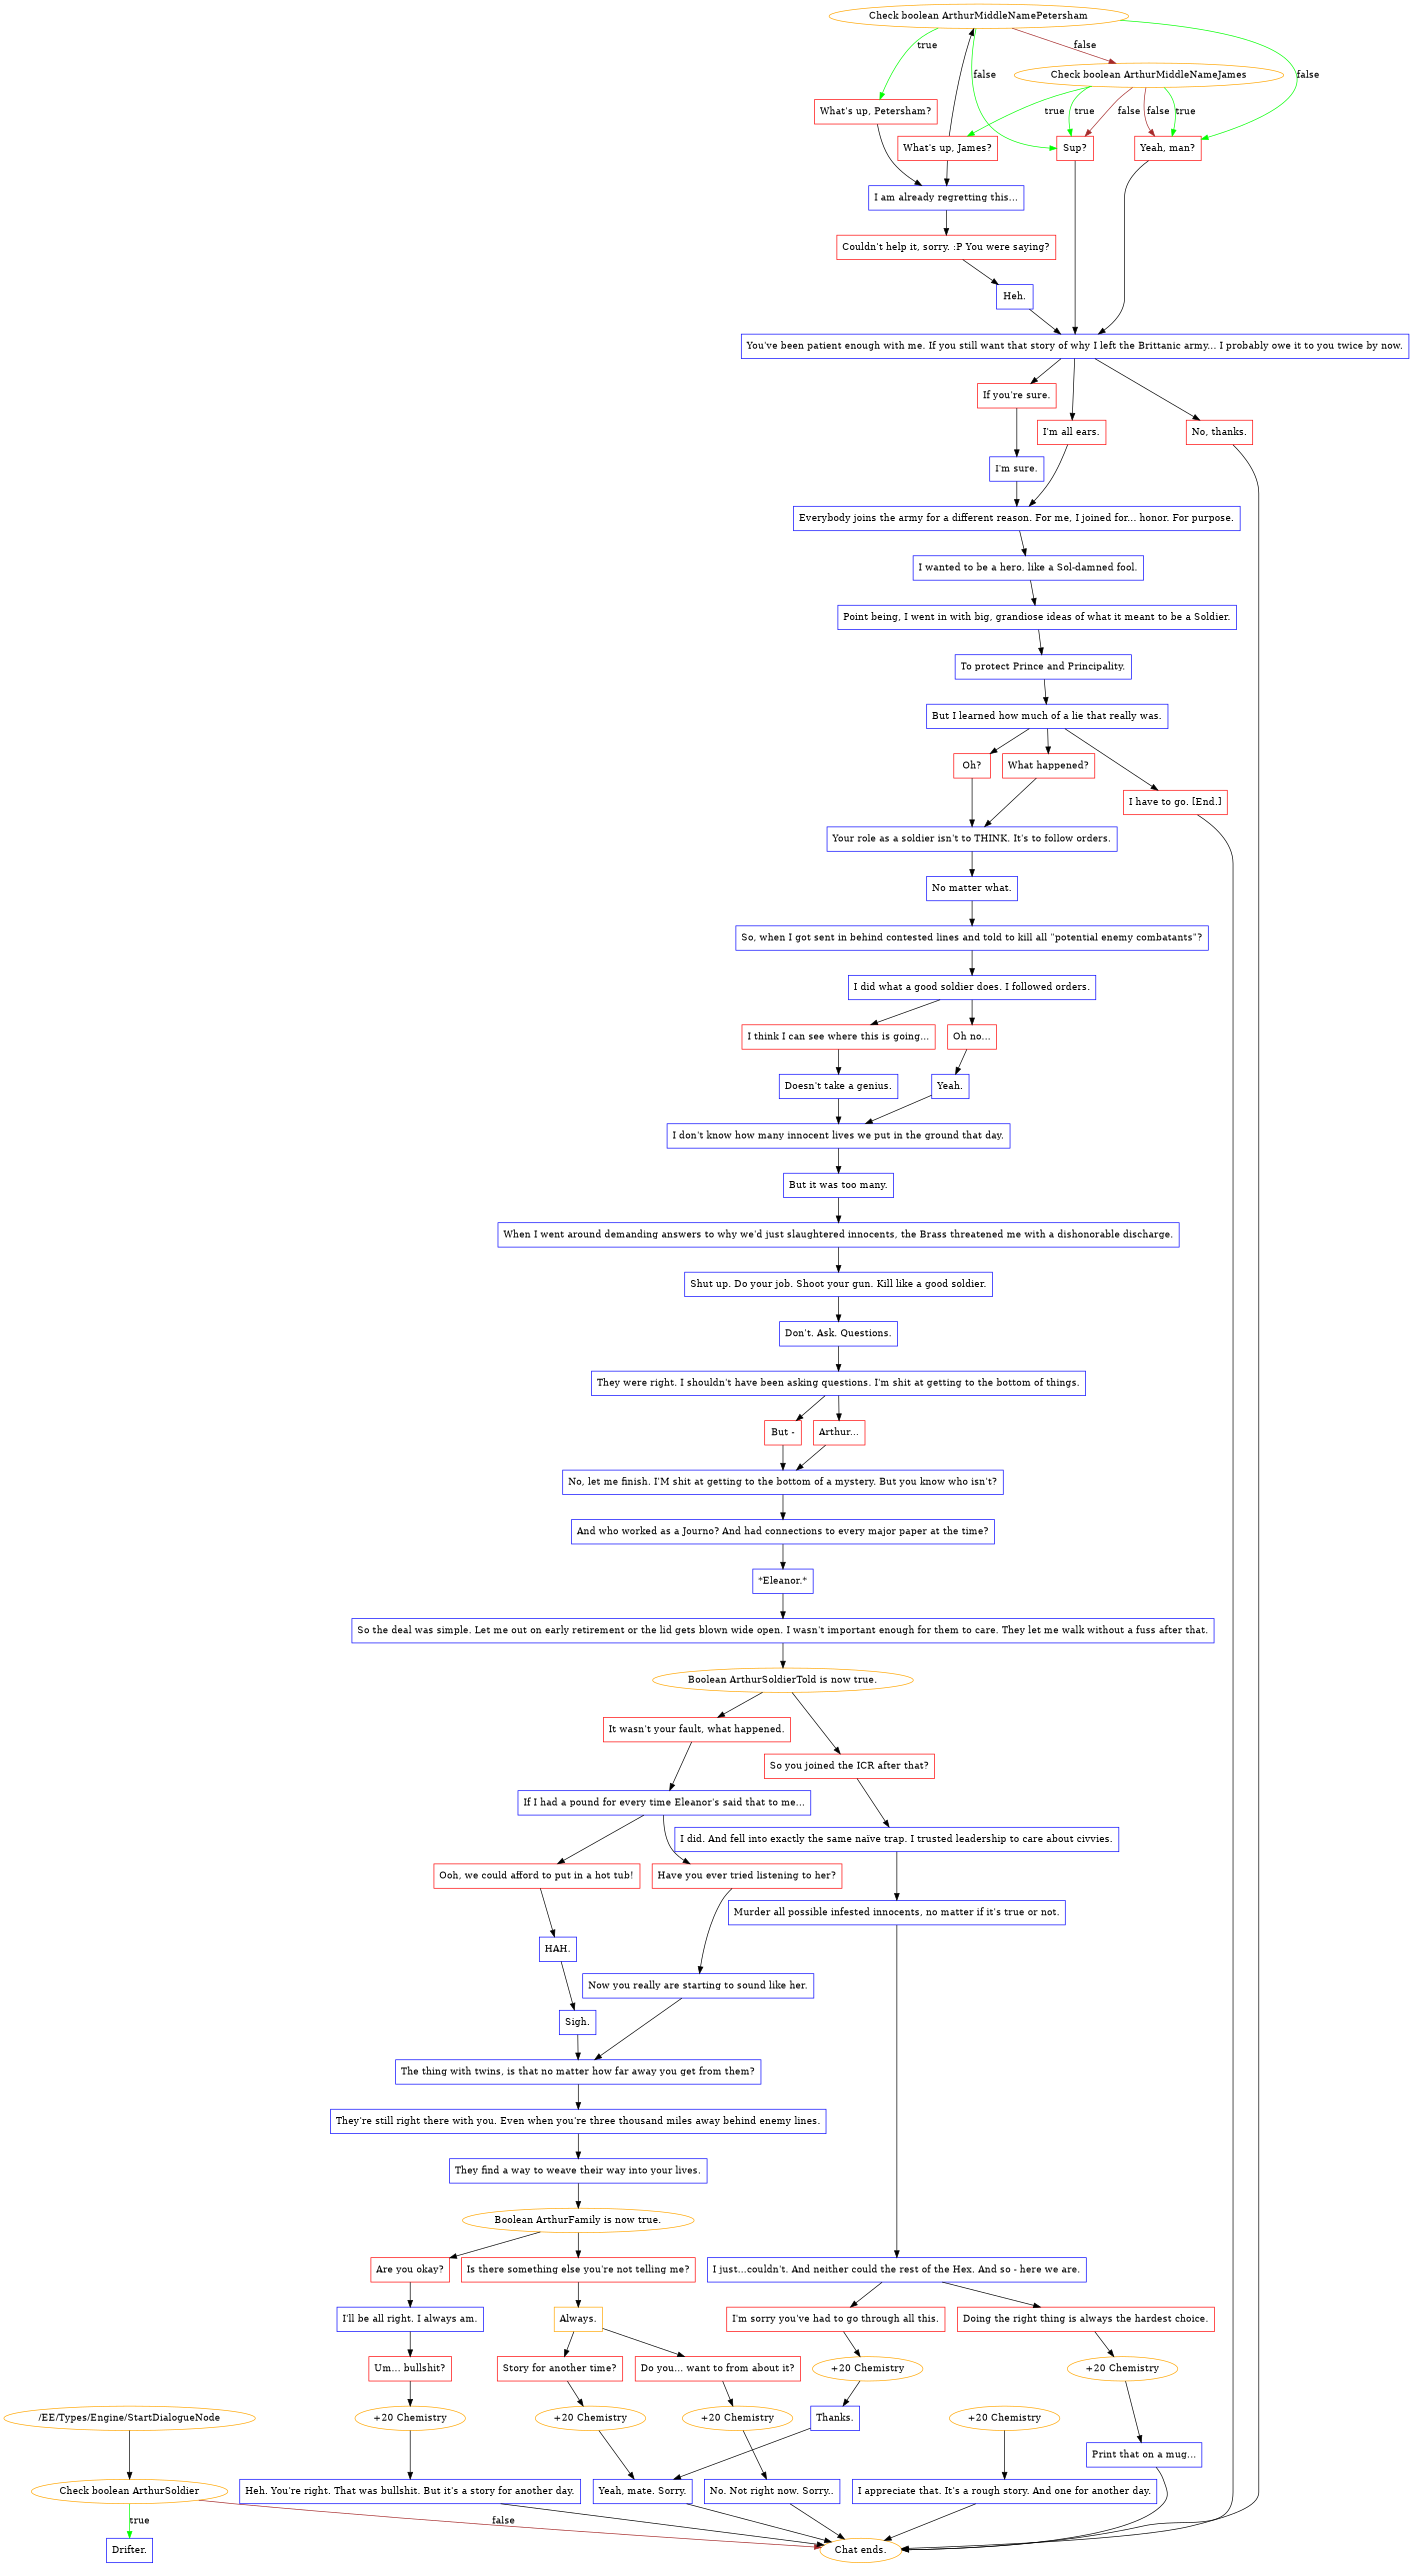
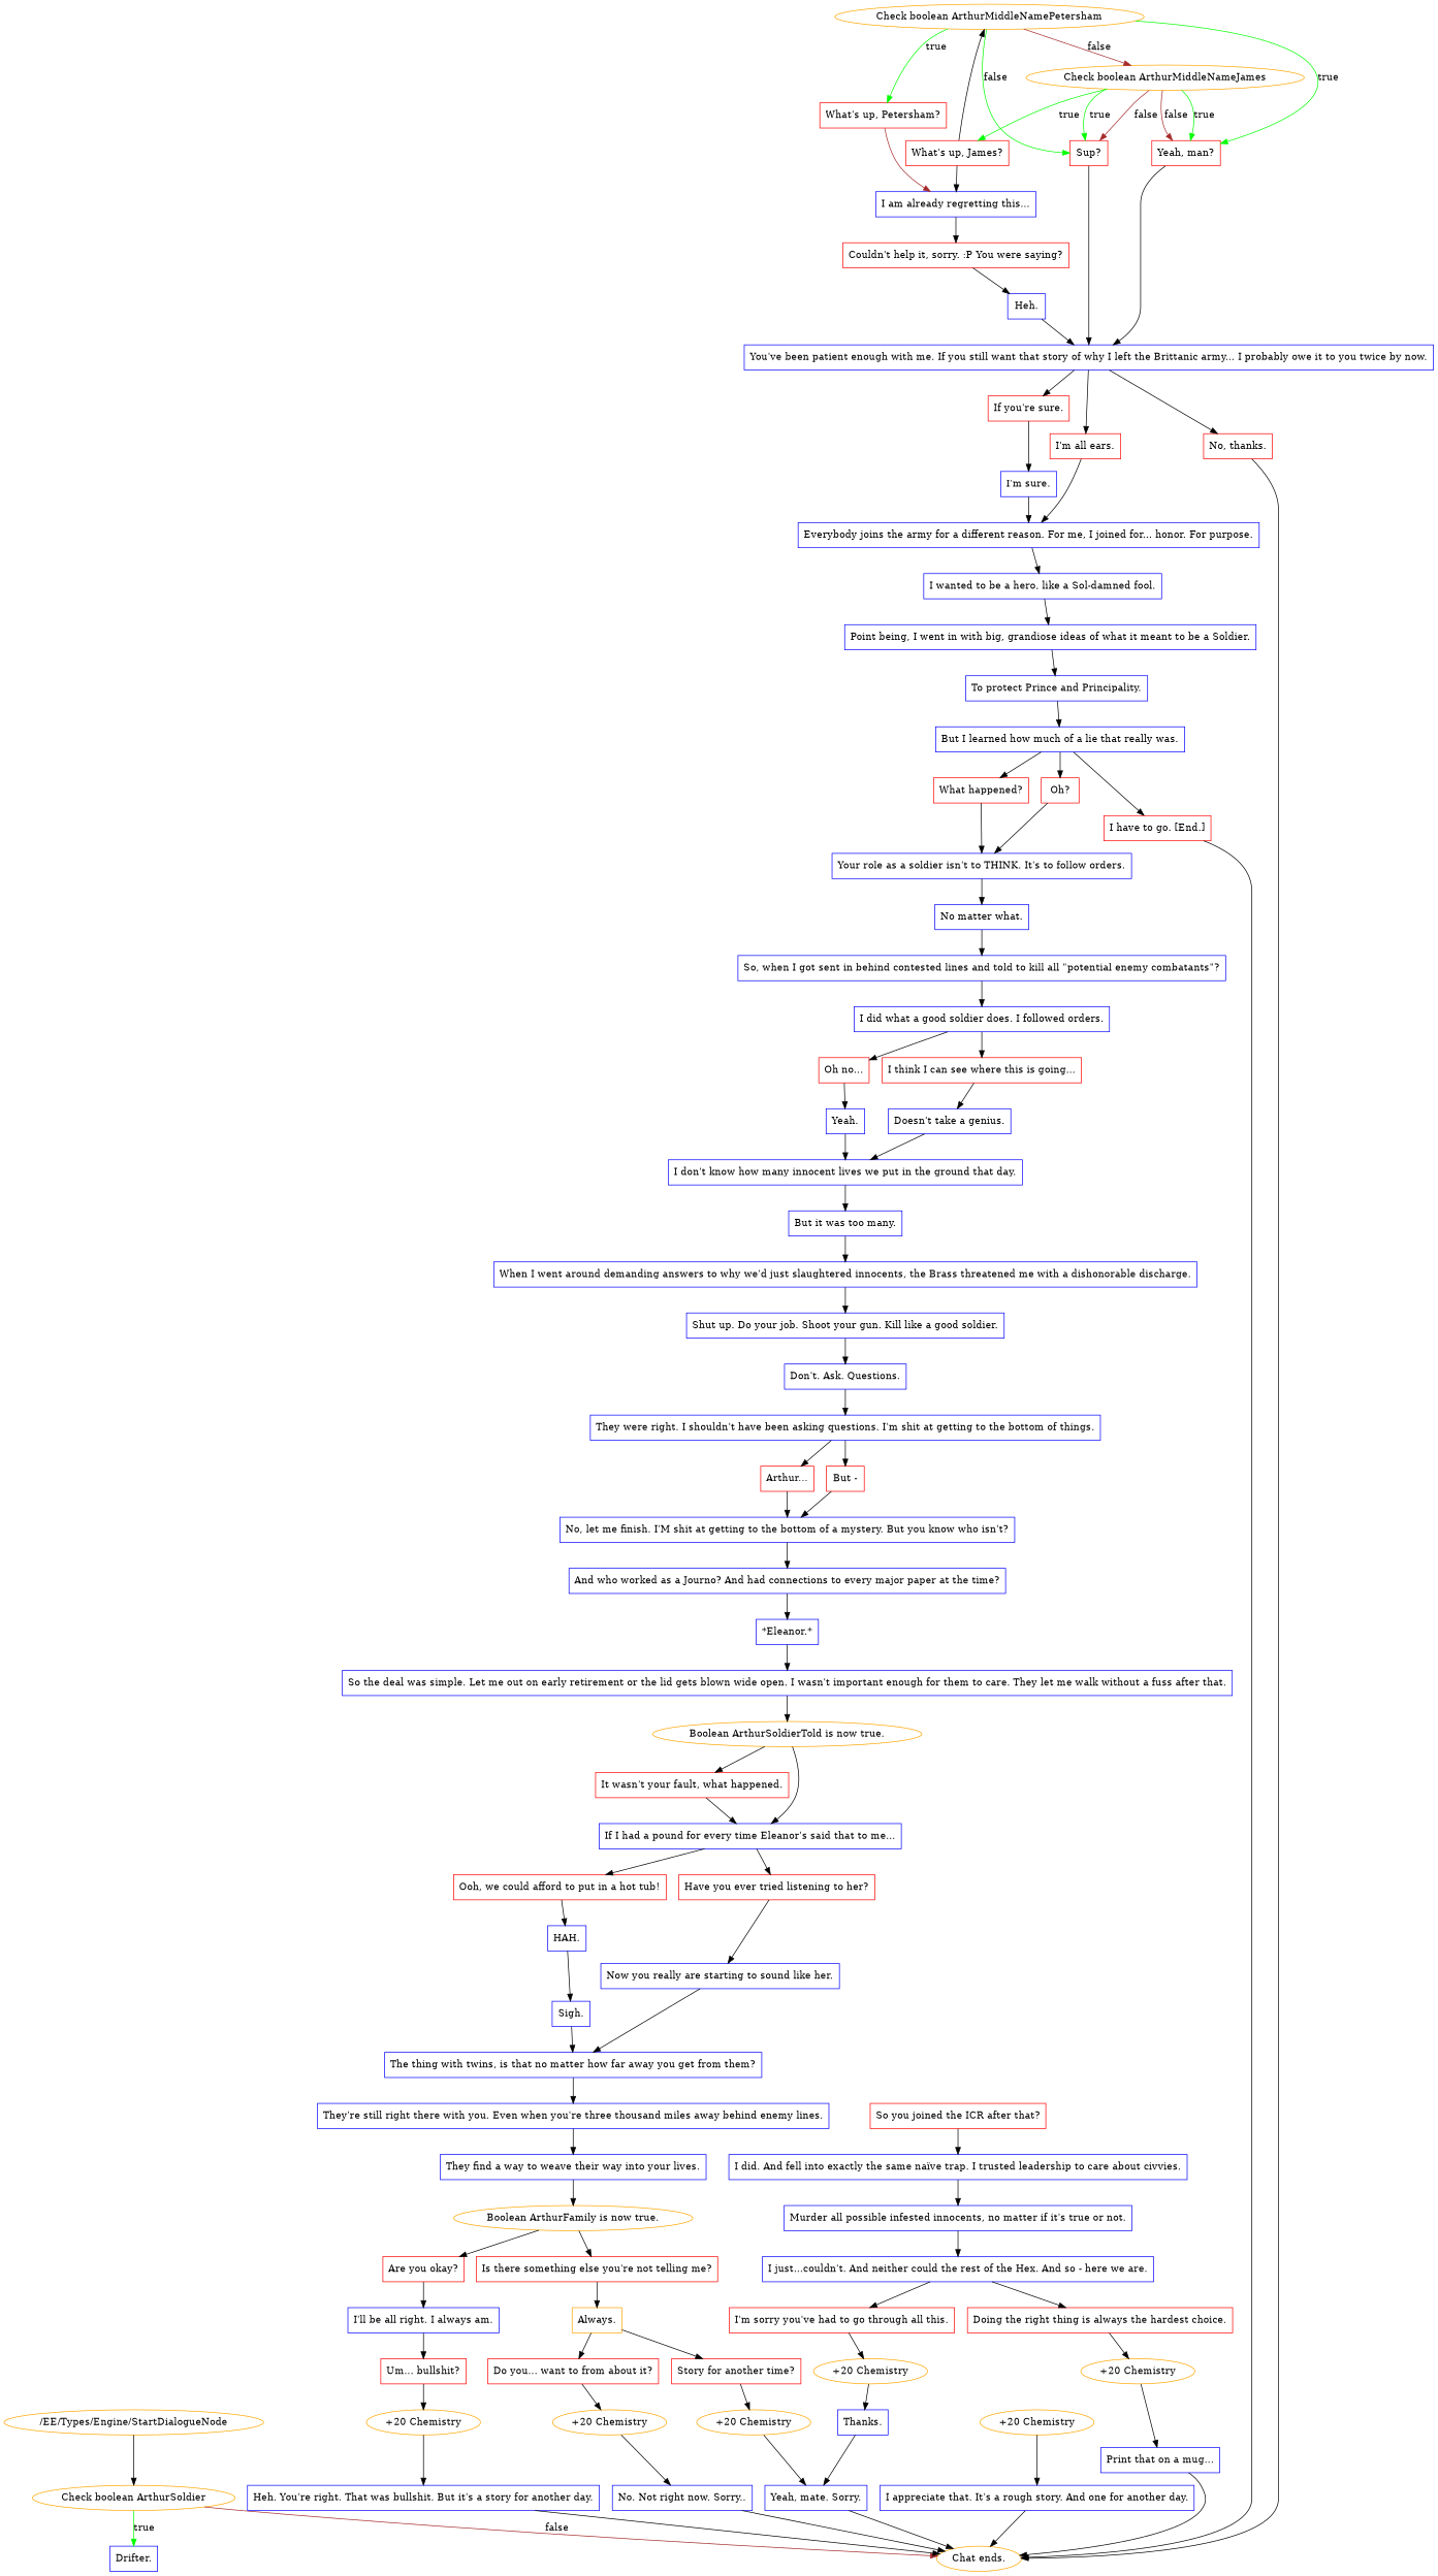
  digraph {
    node [color=blue shape=box]
    n1 [color=orange label="/EE/Types/Engine/StartDialogueNode" shape=""]
    n2 [color=orange label="Check boolean ArthurSoldier" shape=""]
    n3 [label="Drifter."]
    "Chat ends." [color=orange shape=""]
    n5 [color=orange label="Check boolean ArthurMiddleNamePetersham" shape=""]
    n6 [color=red label="What's up, Petersham?"]
    n7 [color=red label="Sup?"]
    n8 [color=red label="Yeah, man?"]
    n9 [color=orange label="Check boolean ArthurMiddleNameJames" shape=""]
    n10 [label="I am already regretting this..."]
    n11 [label="You've been patient enough with me. If you still want that story of why I left the Brittanic army... I probably owe it to you twice by now."]
    n12 [color=red label="What's up, James?"]
    n13 [color=red label="Couldn't help it, sorry. :P You were saying?"]
    n14 [color=red label="If you're sure."]
    n15 [color=red label="I'm all ears."]
    n16 [color=red label="No, thanks."]
    n17 [label="Heh."]
    n18 [label="I'm sure."]
    n19 [label="Everybody joins the army for a different reason. For me, I joined for... honor. For purpose."]
    n20 [label="I wanted to be a hero, like a Sol-damned fool."]
    n21 [label="Point being, I went in with big, grandiose ideas of what it meant to be a Soldier."]
    n22 [label="To protect Prince and Principality."]
    n23 [label="But I learned how much of a lie that really was."]
    n24 [color=red label="What happened?"]
    n25 [color=red label="Oh?"]
    n26 [color=red label="I have to go. [End.]"]
    n27 [label="Your role as a soldier isn't to THINK. It's to follow orders."]
    n28 [label="No matter what."]
    n29 [label="So, when I got sent in behind contested lines and told to kill all \"potential enemy combatants\"?"]
    n30 [label="I did what a good soldier does. I followed orders."]
    n31 [color=red label="I think I can see where this is going..."]
    n32 [color=red label="Oh no..."]
    n33 [label="Doesn't take a genius."]
    n34 [label="Yeah."]
    n35 [label="I don't know how many innocent lives we put in the ground that day."]
    n36 [label="But it was too many."]
    n37 [label="When I went around demanding answers to why we'd just slaughtered innocents, the Brass threatened me with a dishonorable discharge."]
    n38 [label="Shut up. Do your job. Shoot your gun. Kill like a good soldier."]
    n39 [label="Don't. Ask. Questions."]
    n40 [label="They were right. I shouldn't have been asking questions. I'm shit at getting to the bottom of things."]
    n41 [color=red label="But -"]
    n42 [color=red label="Arthur..."]
    n43 [label="No, let me finish. I'M shit at getting to the bottom of a mystery. But you know who isn't?"]
    n44 [label="And who worked as a Journo? And had connections to every major paper at the time?"]
    n45 [label="*Eleanor.*"]
    n46 [label="So the deal was simple. Let me out on early retirement or the lid gets blown wide open. I wasn't important enough for them to care. They let me walk without a fuss after that."]
    n47 [color=orange label="Boolean ArthurSoldierTold is now true." shape=""]
    n48 [color=red label="So you joined the ICR after that?"]
    n49 [color=red label="It wasn't your fault, what happened."]
    n50 [label="I did. And fell into exactly the same naïve trap. I trusted leadership to care about civvies."]
    n51 [label="If I had a pound for every time Eleanor's said that to me..."]
    n52 [label="Murder all possible infested innocents, no matter if it's true or not."]
    n53 [color=red label="Have you ever tried listening to her?"]
    n54 [color=red label="Ooh, we could afford to put in a hot tub!"]
    n55 [label="I just...couldn't. And neither could the rest of the Hex. And so - here we are."]
    n56 [label="Now you really are starting to sound like her."]
    n57 [label="HAH."]
    n58 [color=red label="I'm sorry you've had to go through all this."]
    n59 [color=red label="Doing the right thing is always the hardest choice."]
    n60 [label="The thing with twins, is that no matter how far away you get from them?"]
    n61 [label="Sigh."]
    n62 [color=orange label="+20 Chemistry" shape=""]
    n63 [color=orange label="+20 Chemistry" shape=""]
    n64 [label="They're still right there with you. Even when you're three thousand miles away behind enemy lines."]
    n65 [label="Thanks."]
    n66 [label="Print that on a mug..."]
    n67 [label="They find a way to weave their way into your lives."]
    n68 [label="Yeah, mate. Sorry."]
    n69 [color=orange label="Boolean ArthurFamily is now true." shape=""]
    n70 [color=red label="Are you okay?"]
    n71 [color=red label="Is there something else you're not telling me?"]
    n72 [label="I'll be all right. I always am."]
    n73 [color=orange label="Always."]
    n74 [color=red label="Um... bullshit?"]
    n75 [color=red label="Story for another time?"]
    n76 [color=red label="Do you... want to from about it?"]
    n77 [color=orange label="+20 Chemistry" shape=""]
    n78 [color=orange label="+20 Chemistry" shape=""]
    n79 [color=orange label="+20 Chemistry" shape=""]
    n80 [color=orange label="+20 Chemistry" shape=""]
    n81 [label="I appreciate that. It's a rough story. And one for another day."]
    n82 [label="Heh. You're right. That was bullshit. But it's a story for another day."]
    n83 [label="No. Not right now. Sorry.."]
    n1 -> n2
    n2 -> n3 [color=green label=true]
    n2 -> "Chat ends." [color=brown label=false]
    n5 -> n6 [color=green label=true]
    n5 -> n7 [color=green label=false]
-   n5 -> n8 [color=green label=false]
+   n5 -> n8 [color=green label=true]
    n5 -> n9 [color=brown label=false]
-   n6 -> n10
+   n6 -> n10 [color=brown]
    n7 -> n11
    n8 -> n11
    n9 -> n7 [color=green label=true]
    n9 -> n7 [color=brown label=false]
    n9 -> n8 [color=green label=true]
    n9 -> n8 [color=brown label=false]
    n9 -> n12 [color=green label=true]
    n10 -> n13
    n11 -> n14
    n11 -> n15
    n11 -> n16
    n12 -> n5
    n12 -> n10
    n13 -> n17
    n14 -> n18
    n15 -> n19
    n16 -> "Chat ends."
    n17 -> n11
    n18 -> n19
    n19 -> n20
    n20 -> n21
    n21 -> n22
    n22 -> n23
    n23 -> n24
    n23 -> n25
    n23 -> n26
    n24 -> n27
    n25 -> n27
    n26 -> "Chat ends."
    n27 -> n28
    n28 -> n29
    n29 -> n30
    n30 -> n31
    n30 -> n32
    n31 -> n33
    n32 -> n34
    n33 -> n35
    n34 -> n35
    n35 -> n36
    n36 -> n37
    n37 -> n38
    n38 -> n39
    n39 -> n40
    n40 -> n41
    n40 -> n42
    n41 -> n43
    n42 -> n43
    n43 -> n44
    n44 -> n45
    n45 -> n46
    n46 -> n47
-   n47 -> n48
+   n47 -> n51
    n47 -> n49
    n48 -> n50
    n49 -> n51
    n50 -> n52
    n51 -> n53
    n51 -> n54
    n52 -> n55
    n53 -> n56
    n54 -> n57
    n55 -> n58
    n55 -> n59
    n56 -> n60
    n57 -> n61
    n58 -> n62
    n59 -> n63
    n60 -> n64
    n61 -> n60
    n62 -> n65
    n63 -> n66
    n64 -> n67
    n65 -> n68
    n66 -> "Chat ends."
    n67 -> n69
    n68 -> "Chat ends."
    n69 -> n70
    n69 -> n71
    n70 -> n72
    n71 -> n73
    n72 -> n74
    n73 -> n75
    n73 -> n76
    n74 -> n77
    n75 -> n78
    n76 -> n79
    n77 -> n82
    n78 -> n68
    n79 -> n83
    n80 -> n81
    n81 -> "Chat ends."
    n82 -> "Chat ends."
    n83 -> "Chat ends."
  }
